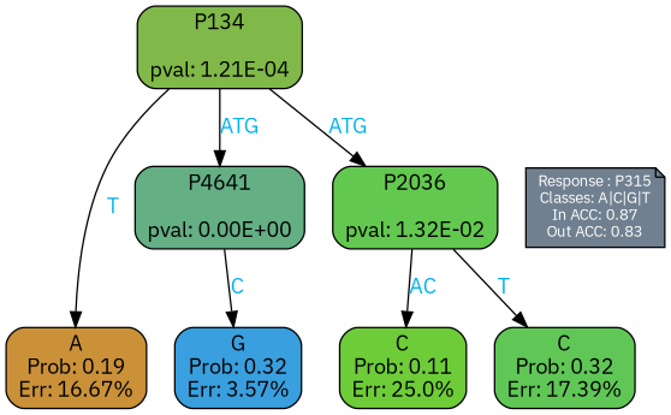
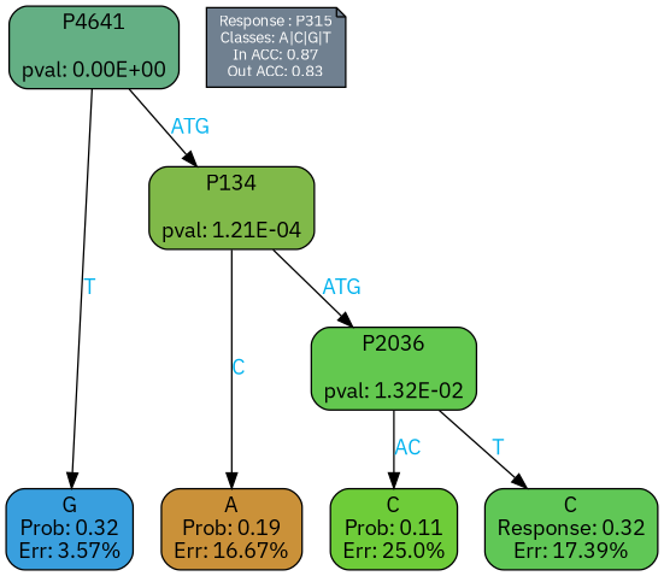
  digraph {
    fontname="IBM Plex Sans"
    ranksep=equally
    splines=polylines
    node [color=black fontname="IBM Plex Sans" shape=box style="filled, rounded"]
    edge [fontcolor=deepskyblue2 fontname="IBM Plex Sans"]
    n1 [fillcolor="#6ecc39" label="C\nProb: 0.11\nErr: 25.0%"]
-   n2 [fillcolor="#60c756" label="C\nProb: 0.32\nErr: 17.39%"]
+   n2 [fillcolor="#60c756" label="C\nResponse: 0.32\nErr: 17.39%"]
    n3 [fillcolor="#ca9139" label="A\nProb: 0.19\nErr: 16.67%"]
    n4 [fillcolor="#399fde" label="G\nProb: 0.32\nErr: 3.57%"]
    n5 [align=left fillcolor=slategray fontcolor=white fontsize=10 label="Response : P315\nClasses: A|C|G|T\nIn ACC: 0.87\nOut ACC: 0.83\n" shape=note style=filled]
    n6 [fillcolor="#64af84" label="P4641\n\npval: 0.00E+00"]
    n7 [fillcolor="#80b949" label="P134\n\npval: 1.21E-04"]
    n8 [fillcolor="#63c84f" label="P2036\n\npval: 1.32E-02"]
    subgraph sub_1 {
      rank=same
      n1
      n2
      n3
      n4
    }
    subgraph sub_2 {
      rank=same
      n5
      n6
    }
-   n6 -> n4 [label=C]
-   n7 -> n6 [label=ATG]
-   n7 -> n3 [label=T]
+   n6 -> n4 [label=T]
+   n6 -> n7 [label=ATG]
+   n7 -> n3 [label=C]
    n7 -> n8 [label=ATG]
    n8 -> n1 [label=AC]
    n8 -> n2 [label=T]
  }
